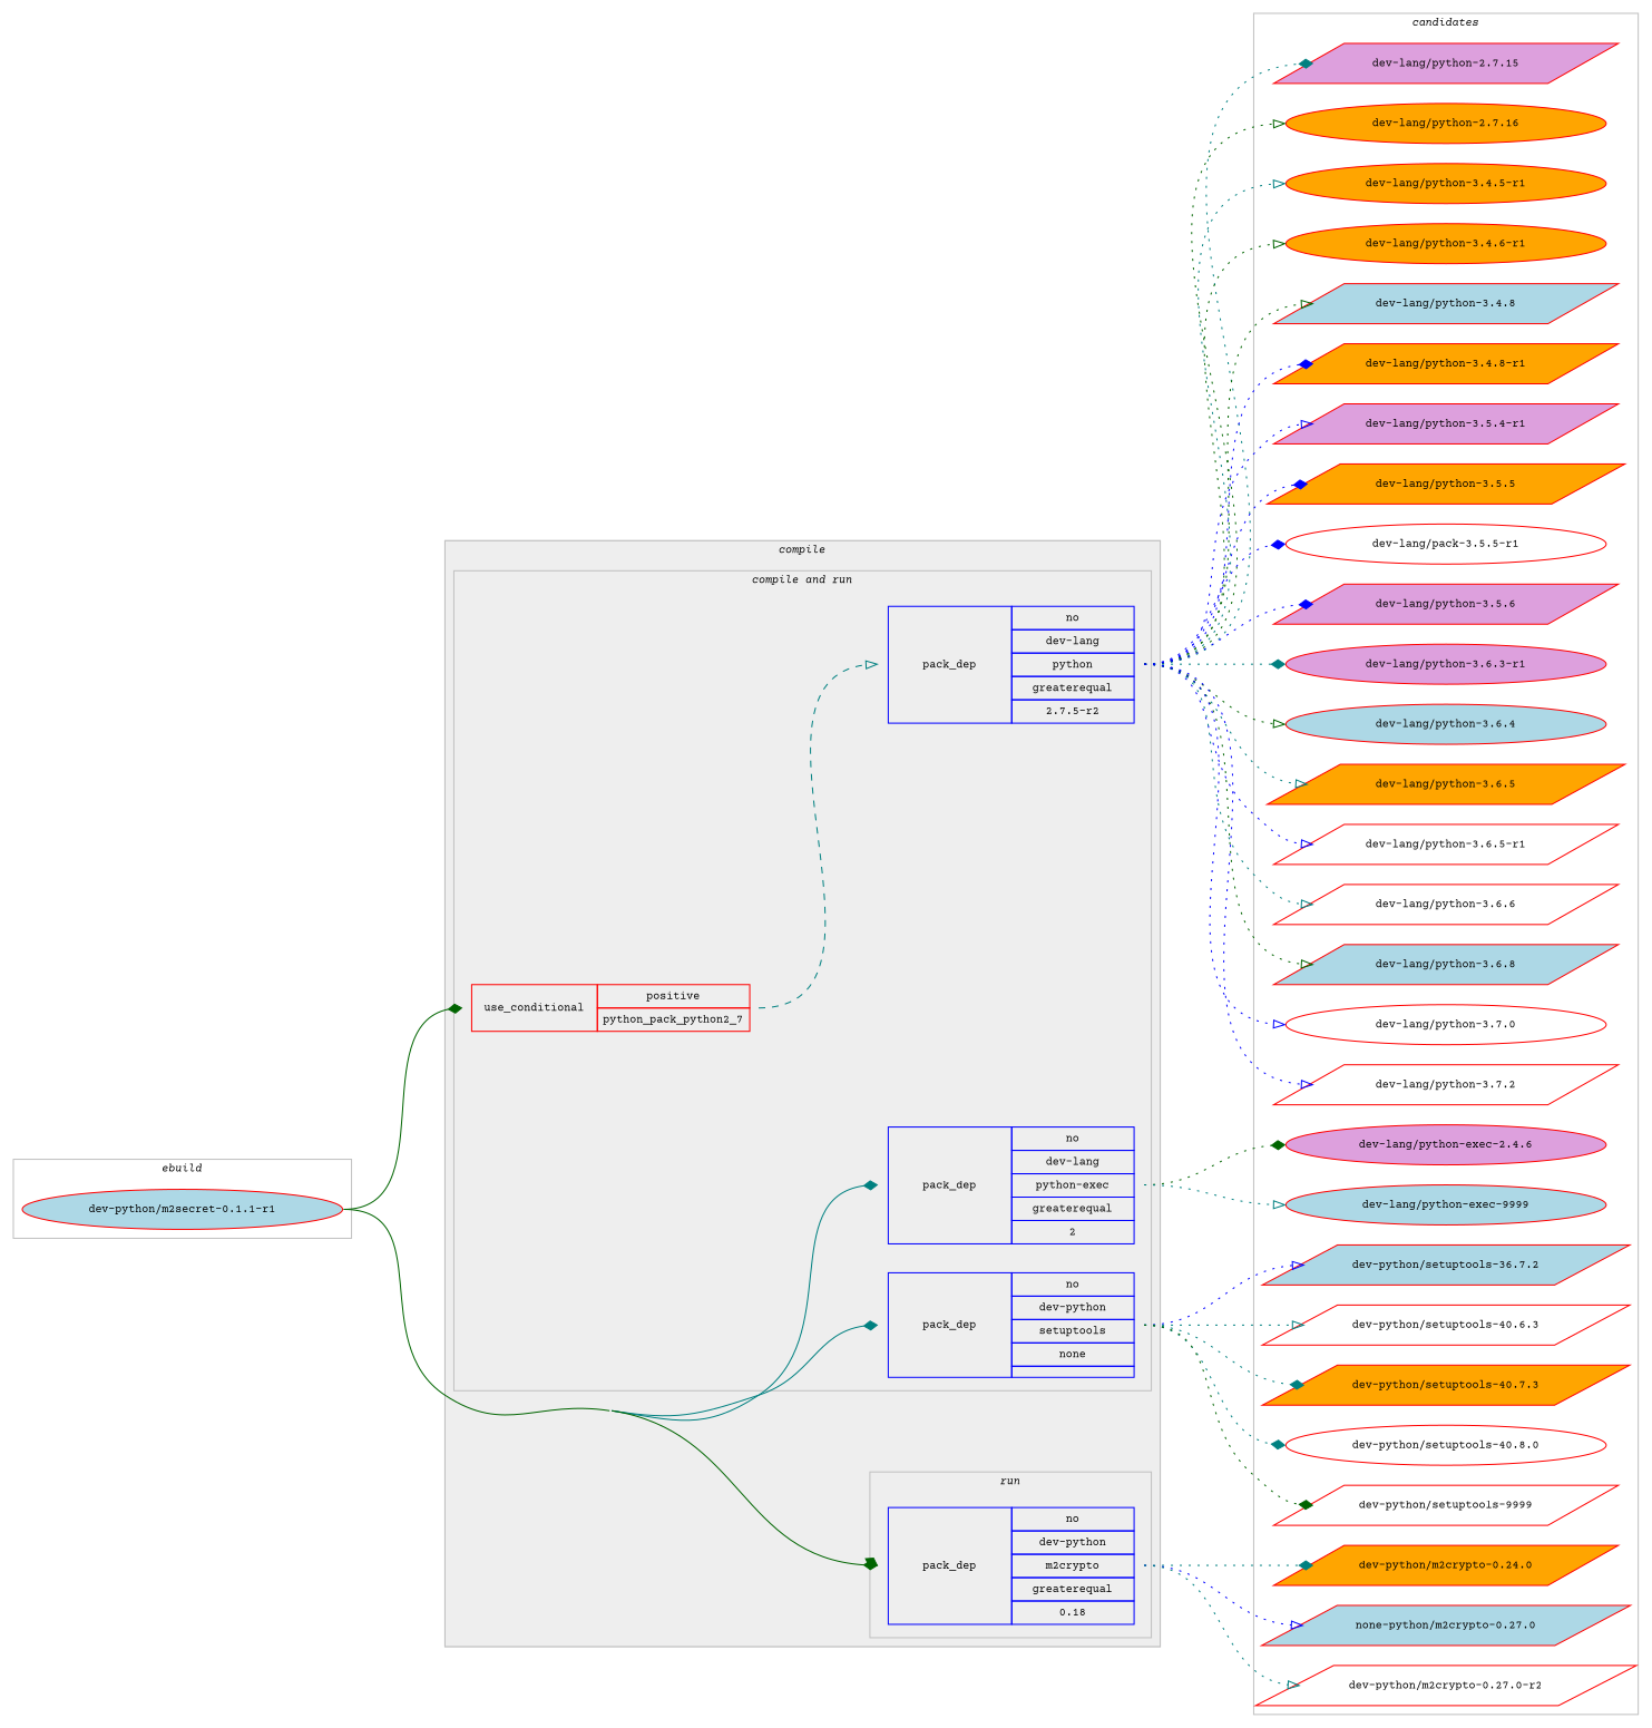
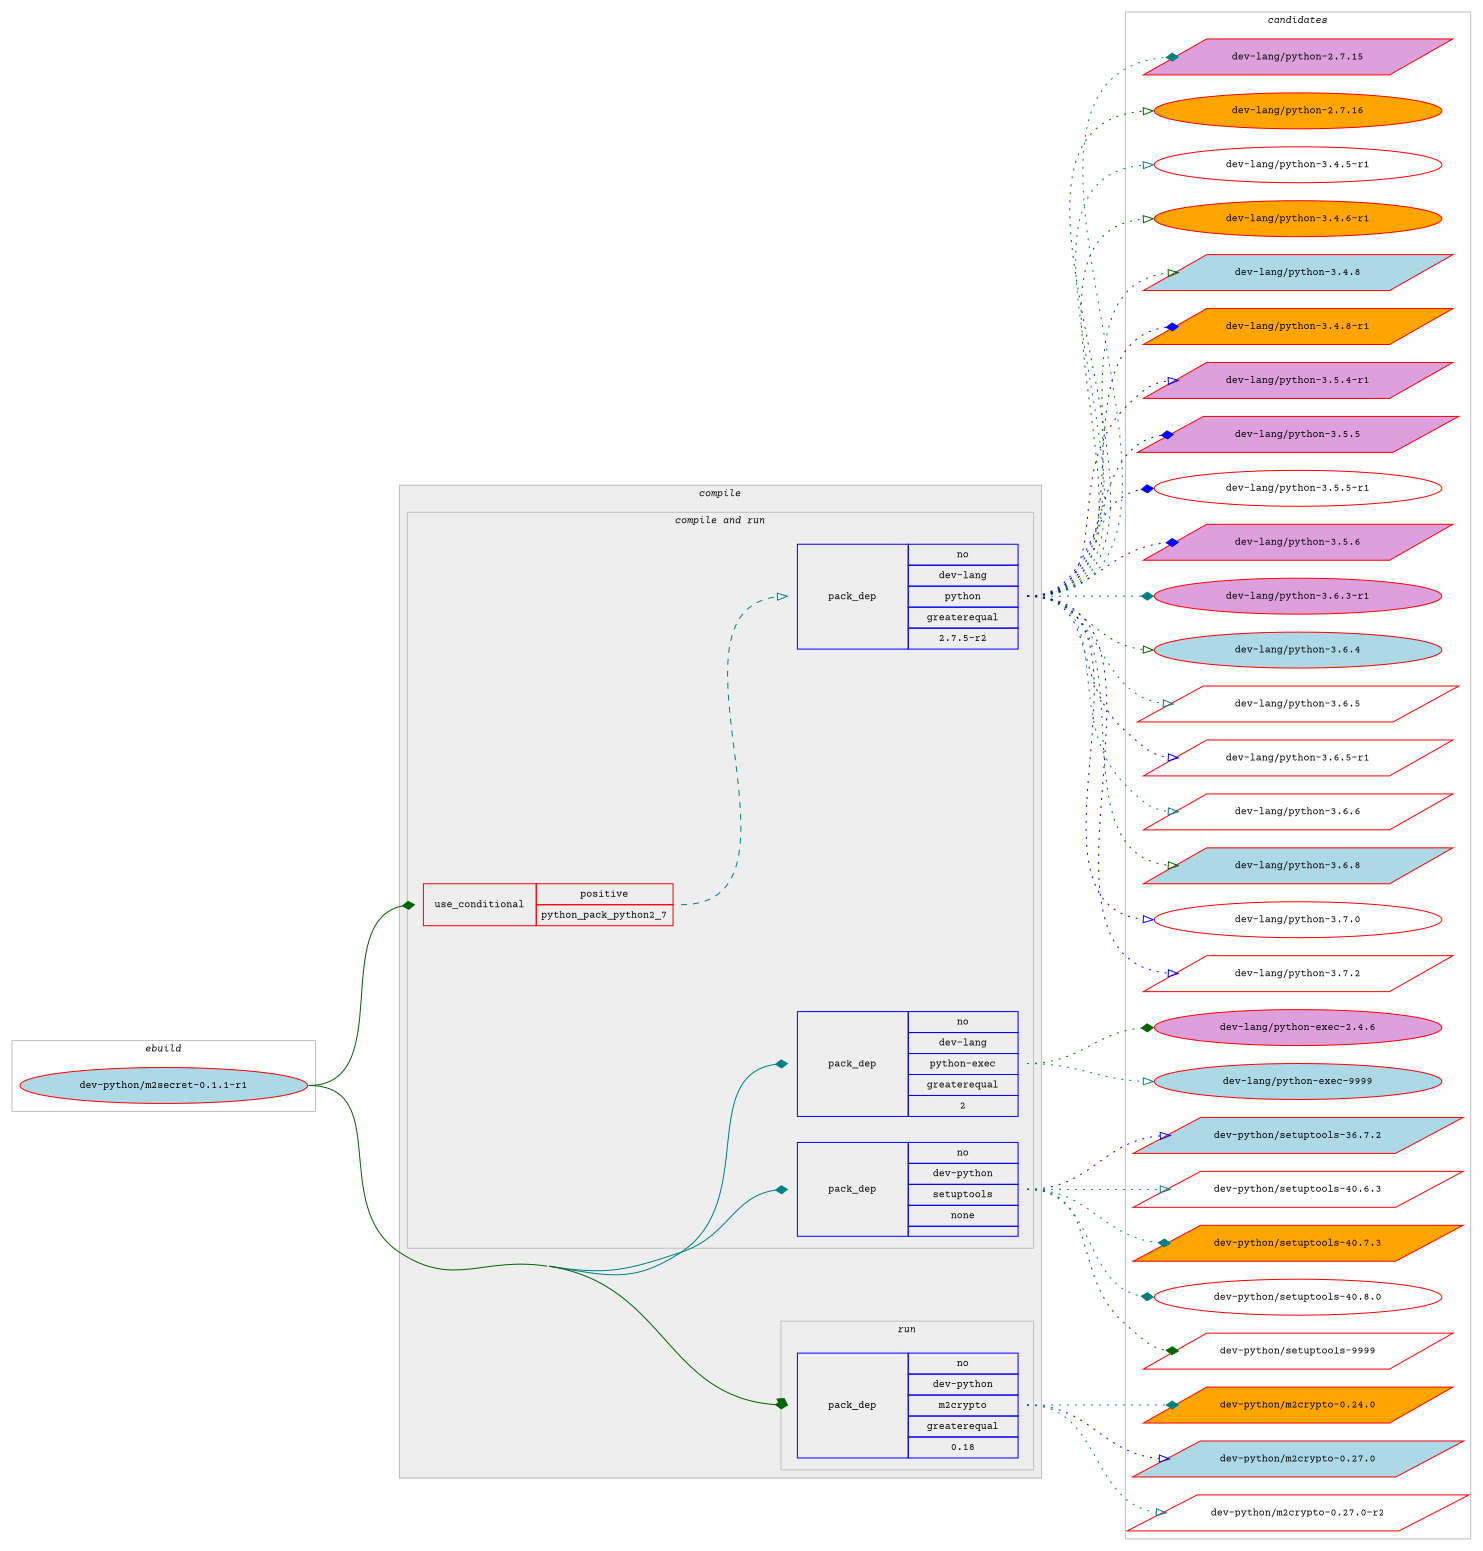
  digraph {
    compound=true
    concentrate=true
    fontname="Courier Prime"
    fontsize=10
    newrank=true
    rankdir=LR
    ranksep=1.5
    node [color=red fillcolor=white fontname="Courier Prime" fontsize=10 shape=parallelogram style=filled]
    edge [arrowhead=onormal color=teal fontname="Courier Prime" headport=w style=dotted tailport=e weight=100]
    n1 [fillcolor=lightblue label="dev-python/m2secret-0.1.1-r1" shape=ellipse width=4]
    n2 [color=blue label=<<TABLE BORDER="0" CELLBORDER="1" CELLSPACING="0" CELLPADDING="4" WIDTH="220"><TR><TD ROWSPAN="6" CELLPADDING="30">pack_dep</TD></TR><TR><TD WIDTH="110">no</TD></TR><TR><TD>dev-lang</TD></TR><TR><TD>python</TD></TR><TR><TD>greaterequal</TD></TR><TR><TD>2.7.5-r2</TD></TR></TABLE>> shape=none fillcolor="" style=""]
    n3 [label=<<TABLE BORDER="0" CELLBORDER="1" CELLSPACING="0" CELLPADDING="4"><TR><TD ROWSPAN="3" CELLPADDING="10">use_conditional</TD></TR><TR><TD>positive</TD></TR><TR><TD>python_pack_python2_7</TD></TR></TABLE>> shape=none fillcolor="" style=""]
    n4 [color=blue label=<<TABLE BORDER="0" CELLBORDER="1" CELLSPACING="0" CELLPADDING="4" WIDTH="220"><TR><TD ROWSPAN="6" CELLPADDING="30">pack_dep</TD></TR><TR><TD WIDTH="110">no</TD></TR><TR><TD>dev-lang</TD></TR><TR><TD>python-exec</TD></TR><TR><TD>greaterequal</TD></TR><TR><TD>2</TD></TR></TABLE>> shape=none fillcolor="" style=""]
    n5 [color=blue label=<<TABLE BORDER="0" CELLBORDER="1" CELLSPACING="0" CELLPADDING="4" WIDTH="220"><TR><TD ROWSPAN="6" CELLPADDING="30">pack_dep</TD></TR><TR><TD WIDTH="110">no</TD></TR><TR><TD>dev-python</TD></TR><TR><TD>setuptools</TD></TR><TR><TD>none</TD></TR><TR><TD></TD></TR></TABLE>> shape=none fillcolor="" style=""]
    n6 [color=blue label=<<TABLE BORDER="0" CELLBORDER="1" CELLSPACING="0" CELLPADDING="4" WIDTH="220"><TR><TD ROWSPAN="6" CELLPADDING="30">pack_dep</TD></TR><TR><TD WIDTH="110">no</TD></TR><TR><TD>dev-python</TD></TR><TR><TD>m2crypto</TD></TR><TR><TD>greaterequal</TD></TR><TR><TD>0.18</TD></TR></TABLE>> shape=none fillcolor="" style=""]
    n7 [fillcolor=plum label="dev-lang/python-2.7.15" width=4]
    n8 [fillcolor=orange label="dev-lang/python-2.7.16" shape=ellipse width=4]
-   n9 [fillcolor=orange label="dev-lang/python-3.4.5-r1" shape=ellipse width=4]
+   n9 [label="dev-lang/python-3.4.5-r1" shape=ellipse width=4]
    n10 [fillcolor=orange label="dev-lang/python-3.4.6-r1" shape=ellipse width=4]
    n11 [fillcolor=lightblue label="dev-lang/python-3.4.8" width=4]
    n12 [fillcolor=orange label="dev-lang/python-3.4.8-r1" width=4]
    n13 [fillcolor=plum label="dev-lang/python-3.5.4-r1" width=4]
-   n14 [fillcolor=orange label="dev-lang/python-3.5.5" width=4]
-   n15 [label="dev-lang/pack-3.5.5-r1" shape=ellipse width=4]
+   n14 [fillcolor=plum label="dev-lang/python-3.5.5" width=4]
+   n15 [label="dev-lang/python-3.5.5-r1" shape=ellipse width=4]
    n16 [fillcolor=plum label="dev-lang/python-3.5.6" width=4]
    n17 [fillcolor=plum label="dev-lang/python-3.6.3-r1" shape=ellipse width=4]
    n18 [fillcolor=lightblue label="dev-lang/python-3.6.4" shape=ellipse width=4]
-   n19 [fillcolor=orange label="dev-lang/python-3.6.5" width=4]
+   n19 [label="dev-lang/python-3.6.5" width=4]
    n20 [label="dev-lang/python-3.6.5-r1" width=4]
    n21 [label="dev-lang/python-3.6.6" width=4]
    n22 [fillcolor=lightblue label="dev-lang/python-3.6.8" width=4]
    n23 [label="dev-lang/python-3.7.0" shape=ellipse width=4]
    n24 [label="dev-lang/python-3.7.2" width=4]
    n25 [fillcolor=plum label="dev-lang/python-exec-2.4.6" shape=ellipse width=4]
    n26 [fillcolor=lightblue label="dev-lang/python-exec-9999" shape=ellipse width=4]
    n27 [fillcolor=lightblue label="dev-python/setuptools-36.7.2" width=4]
    n28 [label="dev-python/setuptools-40.6.3" width=4]
    n29 [fillcolor=orange label="dev-python/setuptools-40.7.3" width=4]
    n30 [label="dev-python/setuptools-40.8.0" shape=ellipse width=4]
    n31 [label="dev-python/setuptools-9999" width=4]
    n32 [fillcolor=orange label="dev-python/m2crypto-0.24.0" width=4]
-   n33 [fillcolor=lightblue label="none-python/m2crypto-0.27.0" width=4]
+   n33 [fillcolor=lightblue label="dev-python/m2crypto-0.27.0" width=4]
    n34 [label="dev-python/m2crypto-0.27.0-r2" width=4]
    subgraph cluster_1 {
      color=gray
      label=<<i>dependencies</i>>
      subgraph cluster_2 {
        color=gray
        fillcolor="#eeeeee"
        label=<<i>compile</i>>
        style=filled
      }
      subgraph cluster_3 {
        color=gray
        fillcolor="#eeeeee"
        label=<<i>compile and run</i>>
        style=filled
        subgraph sub_4 {
          color=gray
          fillcolor="#eeeeee"
          label=<<i>compile and run</i>>
          style=filled
          n3
          subgraph sub_5 {
            color=gray
            fillcolor="#eeeeee"
            label=<<i>compile and run</i>>
            style=filled
            n2
          }
        }
        subgraph sub_6 {
          color=gray
          fillcolor="#eeeeee"
          label=<<i>compile and run</i>>
          style=filled
          n4
        }
        subgraph sub_7 {
          color=gray
          fillcolor="#eeeeee"
          label=<<i>compile and run</i>>
          style=filled
          n5
        }
      }
      subgraph cluster_8 {
        color=gray
        fillcolor="#eeeeee"
        label=<<i>run</i>>
        style=filled
        subgraph sub_9 {
          color=gray
          fillcolor="#eeeeee"
          label=<<i>run</i>>
          style=filled
          n6
        }
      }
    }
    subgraph cluster_10 {
      color=gray
      label=<<i>ebuild</i>>
      rank=same
      n1
    }
    subgraph cluster_11 {
      color=gray
      label=<<i>candidates</i>>
      rank=same
      subgraph sub_12 {
        color=black
        label=<<i>candidates</i>>
        nodesep=1
        rank=same
        n7
        n8
        n9
        n10
        n11
        n12
        n13
        n14
        n15
        n16
        n17
        n18
        n19
        n20
        n21
        n22
        n23
        n24
      }
      subgraph sub_13 {
        color=black
        label=<<i>candidates</i>>
        nodesep=1
        rank=same
        n25
        n26
      }
      subgraph sub_14 {
        color=black
        label=<<i>candidates</i>>
        nodesep=1
        rank=same
        n27
        n28
        n29
        n30
        n31
      }
      subgraph sub_15 {
        color=black
        label=<<i>candidates</i>>
        nodesep=1
        rank=same
        n32
        n33
        n34
      }
    }
    n1 -> n3 [arrowhead=diamond color=darkgreen style=solid weight=20]
    n1 -> n4 [arrowhead=diamond style=solid weight=20]
    n1 -> n5 [arrowhead=diamond style=solid weight=20]
    n1 -> n6 [arrowhead=diamond color=darkgreen style=solid weight=20]
    n2 -> n7 [arrowhead=diamond]
    n2 -> n8 [color=darkgreen]
    n2 -> n9
    n2 -> n10 [color=darkgreen]
    n2 -> n11 [color=darkgreen]
    n2 -> n12 [arrowhead=diamond color=blue]
    n2 -> n13 [color=blue]
    n2 -> n14 [arrowhead=diamond color=blue]
    n2 -> n15 [arrowhead=diamond color=blue]
    n2 -> n16 [arrowhead=diamond color=blue]
    n2 -> n17 [arrowhead=diamond]
    n2 -> n18 [color=darkgreen]
    n2 -> n19
    n2 -> n20 [color=blue]
    n2 -> n21
    n2 -> n22 [color=darkgreen]
    n2 -> n23 [color=blue]
    n2 -> n24 [color=blue]
    n3 -> n2 [style=dashed weight=20]
    n4 -> n25 [arrowhead=diamond color=darkgreen]
    n4 -> n26
    n5 -> n27 [color=blue]
    n5 -> n28
    n5 -> n29 [arrowhead=diamond]
    n5 -> n30 [arrowhead=diamond]
    n5 -> n31 [arrowhead=diamond color=darkgreen]
    n6 -> n32 [arrowhead=diamond]
    n6 -> n33 [color=blue]
    n6 -> n34
  }
